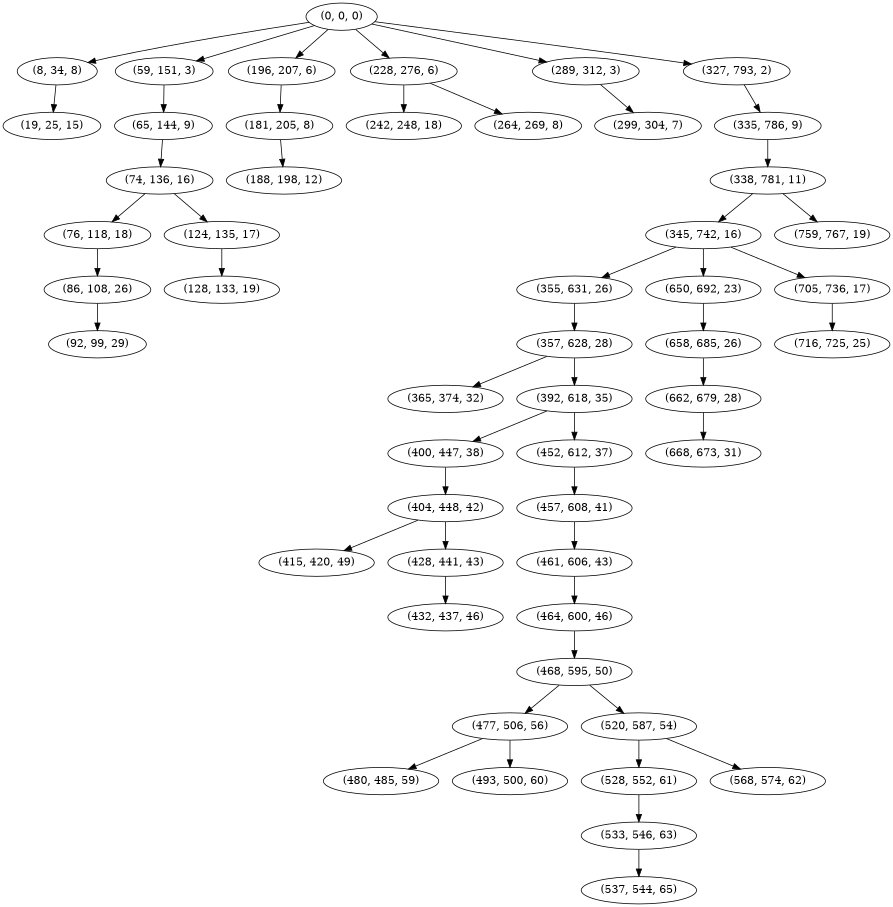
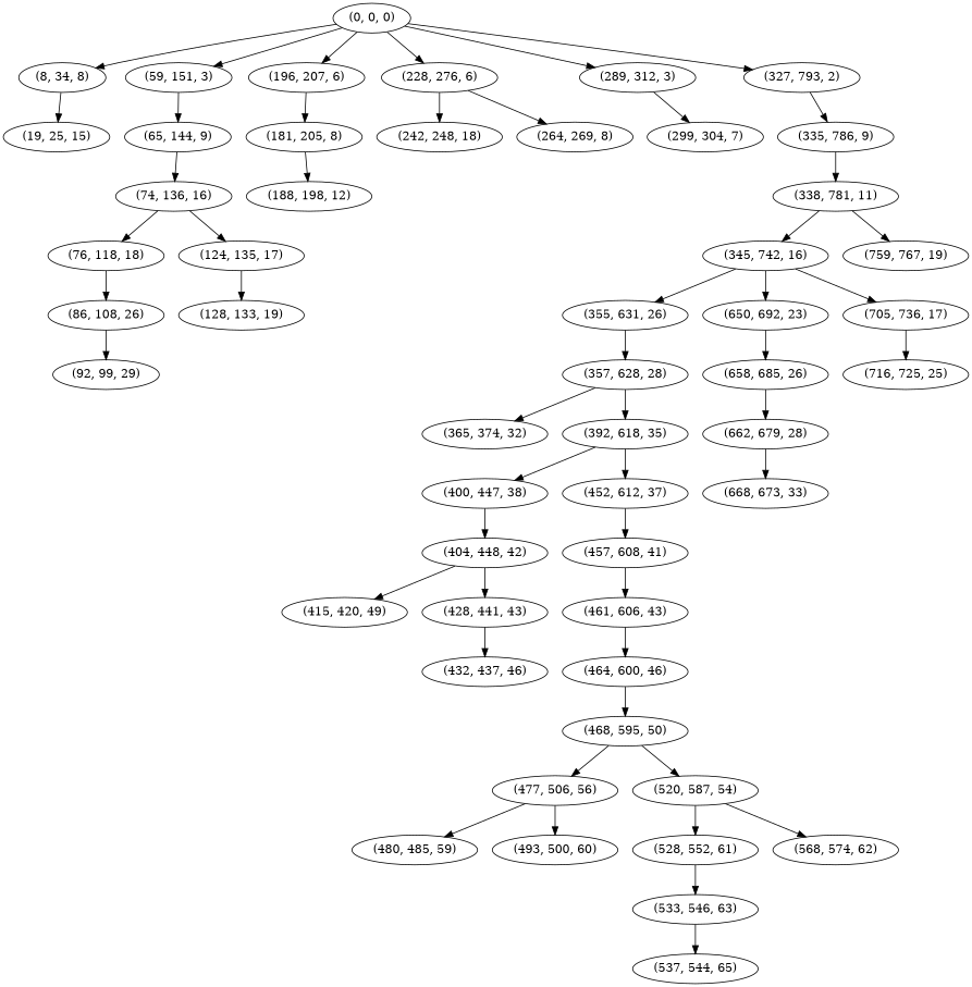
  digraph {
    "(0, 0, 0)"
    "(8, 34, 8)"
    "(59, 151, 3)"
    n4 [label="(196, 207, 6)"]
    "(228, 276, 6)"
    "(289, 312, 3)"
    "(327, 793, 2)"
    "(19, 25, 15)"
    "(65, 144, 9)"
    "(181, 205, 8)"
    "(242, 248, 18)"
    "(264, 269, 8)"
    "(299, 304, 7)"
    "(335, 786, 9)"
    "(74, 136, 16)"
    "(76, 118, 18)"
    "(124, 135, 17)"
    "(86, 108, 26)"
    "(128, 133, 19)"
    "(92, 99, 29)"
    "(188, 198, 12)"
    "(338, 781, 11)"
    "(345, 742, 16)"
    "(759, 767, 19)"
    "(355, 631, 26)"
    "(650, 692, 23)"
    "(705, 736, 17)"
    "(357, 628, 28)"
    "(658, 685, 26)"
    "(716, 725, 25)"
    "(365, 374, 32)"
    "(392, 618, 35)"
    "(400, 447, 38)"
    "(452, 612, 37)"
    n35 [label="(404, 448, 42)"]
    "(457, 608, 41)"
    "(415, 420, 49)"
    "(428, 441, 43)"
    "(432, 437, 46)"
    "(461, 606, 43)"
    "(464, 600, 46)"
    "(468, 595, 50)"
    "(477, 506, 56)"
    "(520, 587, 54)"
    "(480, 485, 59)"
    "(493, 500, 60)"
    "(528, 552, 61)"
    "(568, 574, 62)"
    "(533, 546, 63)"
    "(537, 544, 65)"
    "(662, 679, 28)"
-   "(668, 673, 31)"
+   "(668, 673, 31)" [label="(668, 673, 33)"]
    "(0, 0, 0)" -> "(8, 34, 8)"
    "(0, 0, 0)" -> "(59, 151, 3)"
    "(0, 0, 0)" -> n4
    "(0, 0, 0)" -> "(228, 276, 6)"
    "(0, 0, 0)" -> "(289, 312, 3)"
    "(0, 0, 0)" -> "(327, 793, 2)"
    "(8, 34, 8)" -> "(19, 25, 15)"
    "(59, 151, 3)" -> "(65, 144, 9)"
    n4 -> "(181, 205, 8)"
    "(228, 276, 6)" -> "(242, 248, 18)"
    "(228, 276, 6)" -> "(264, 269, 8)"
    "(289, 312, 3)" -> "(299, 304, 7)"
    "(327, 793, 2)" -> "(335, 786, 9)"
    "(65, 144, 9)" -> "(74, 136, 16)"
    "(181, 205, 8)" -> "(188, 198, 12)"
    "(335, 786, 9)" -> "(338, 781, 11)"
    "(74, 136, 16)" -> "(76, 118, 18)"
    "(74, 136, 16)" -> "(124, 135, 17)"
    "(76, 118, 18)" -> "(86, 108, 26)"
    "(124, 135, 17)" -> "(128, 133, 19)"
    "(86, 108, 26)" -> "(92, 99, 29)"
    "(338, 781, 11)" -> "(345, 742, 16)"
    "(338, 781, 11)" -> "(759, 767, 19)"
    "(345, 742, 16)" -> "(355, 631, 26)"
    "(345, 742, 16)" -> "(650, 692, 23)"
    "(345, 742, 16)" -> "(705, 736, 17)"
    "(355, 631, 26)" -> "(357, 628, 28)"
    "(650, 692, 23)" -> "(658, 685, 26)"
    "(705, 736, 17)" -> "(716, 725, 25)"
    "(357, 628, 28)" -> "(365, 374, 32)"
    "(357, 628, 28)" -> "(392, 618, 35)"
    "(658, 685, 26)" -> "(662, 679, 28)"
    "(392, 618, 35)" -> "(400, 447, 38)"
    "(392, 618, 35)" -> "(452, 612, 37)"
    "(400, 447, 38)" -> n35
    "(452, 612, 37)" -> "(457, 608, 41)"
    n35 -> "(415, 420, 49)"
    n35 -> "(428, 441, 43)"
    "(457, 608, 41)" -> "(461, 606, 43)"
    "(428, 441, 43)" -> "(432, 437, 46)"
    "(461, 606, 43)" -> "(464, 600, 46)"
    "(464, 600, 46)" -> "(468, 595, 50)"
    "(468, 595, 50)" -> "(477, 506, 56)"
    "(468, 595, 50)" -> "(520, 587, 54)"
    "(477, 506, 56)" -> "(480, 485, 59)"
    "(477, 506, 56)" -> "(493, 500, 60)"
    "(520, 587, 54)" -> "(528, 552, 61)"
    "(520, 587, 54)" -> "(568, 574, 62)"
    "(528, 552, 61)" -> "(533, 546, 63)"
    "(533, 546, 63)" -> "(537, 544, 65)"
    "(662, 679, 28)" -> "(668, 673, 31)"
  }
